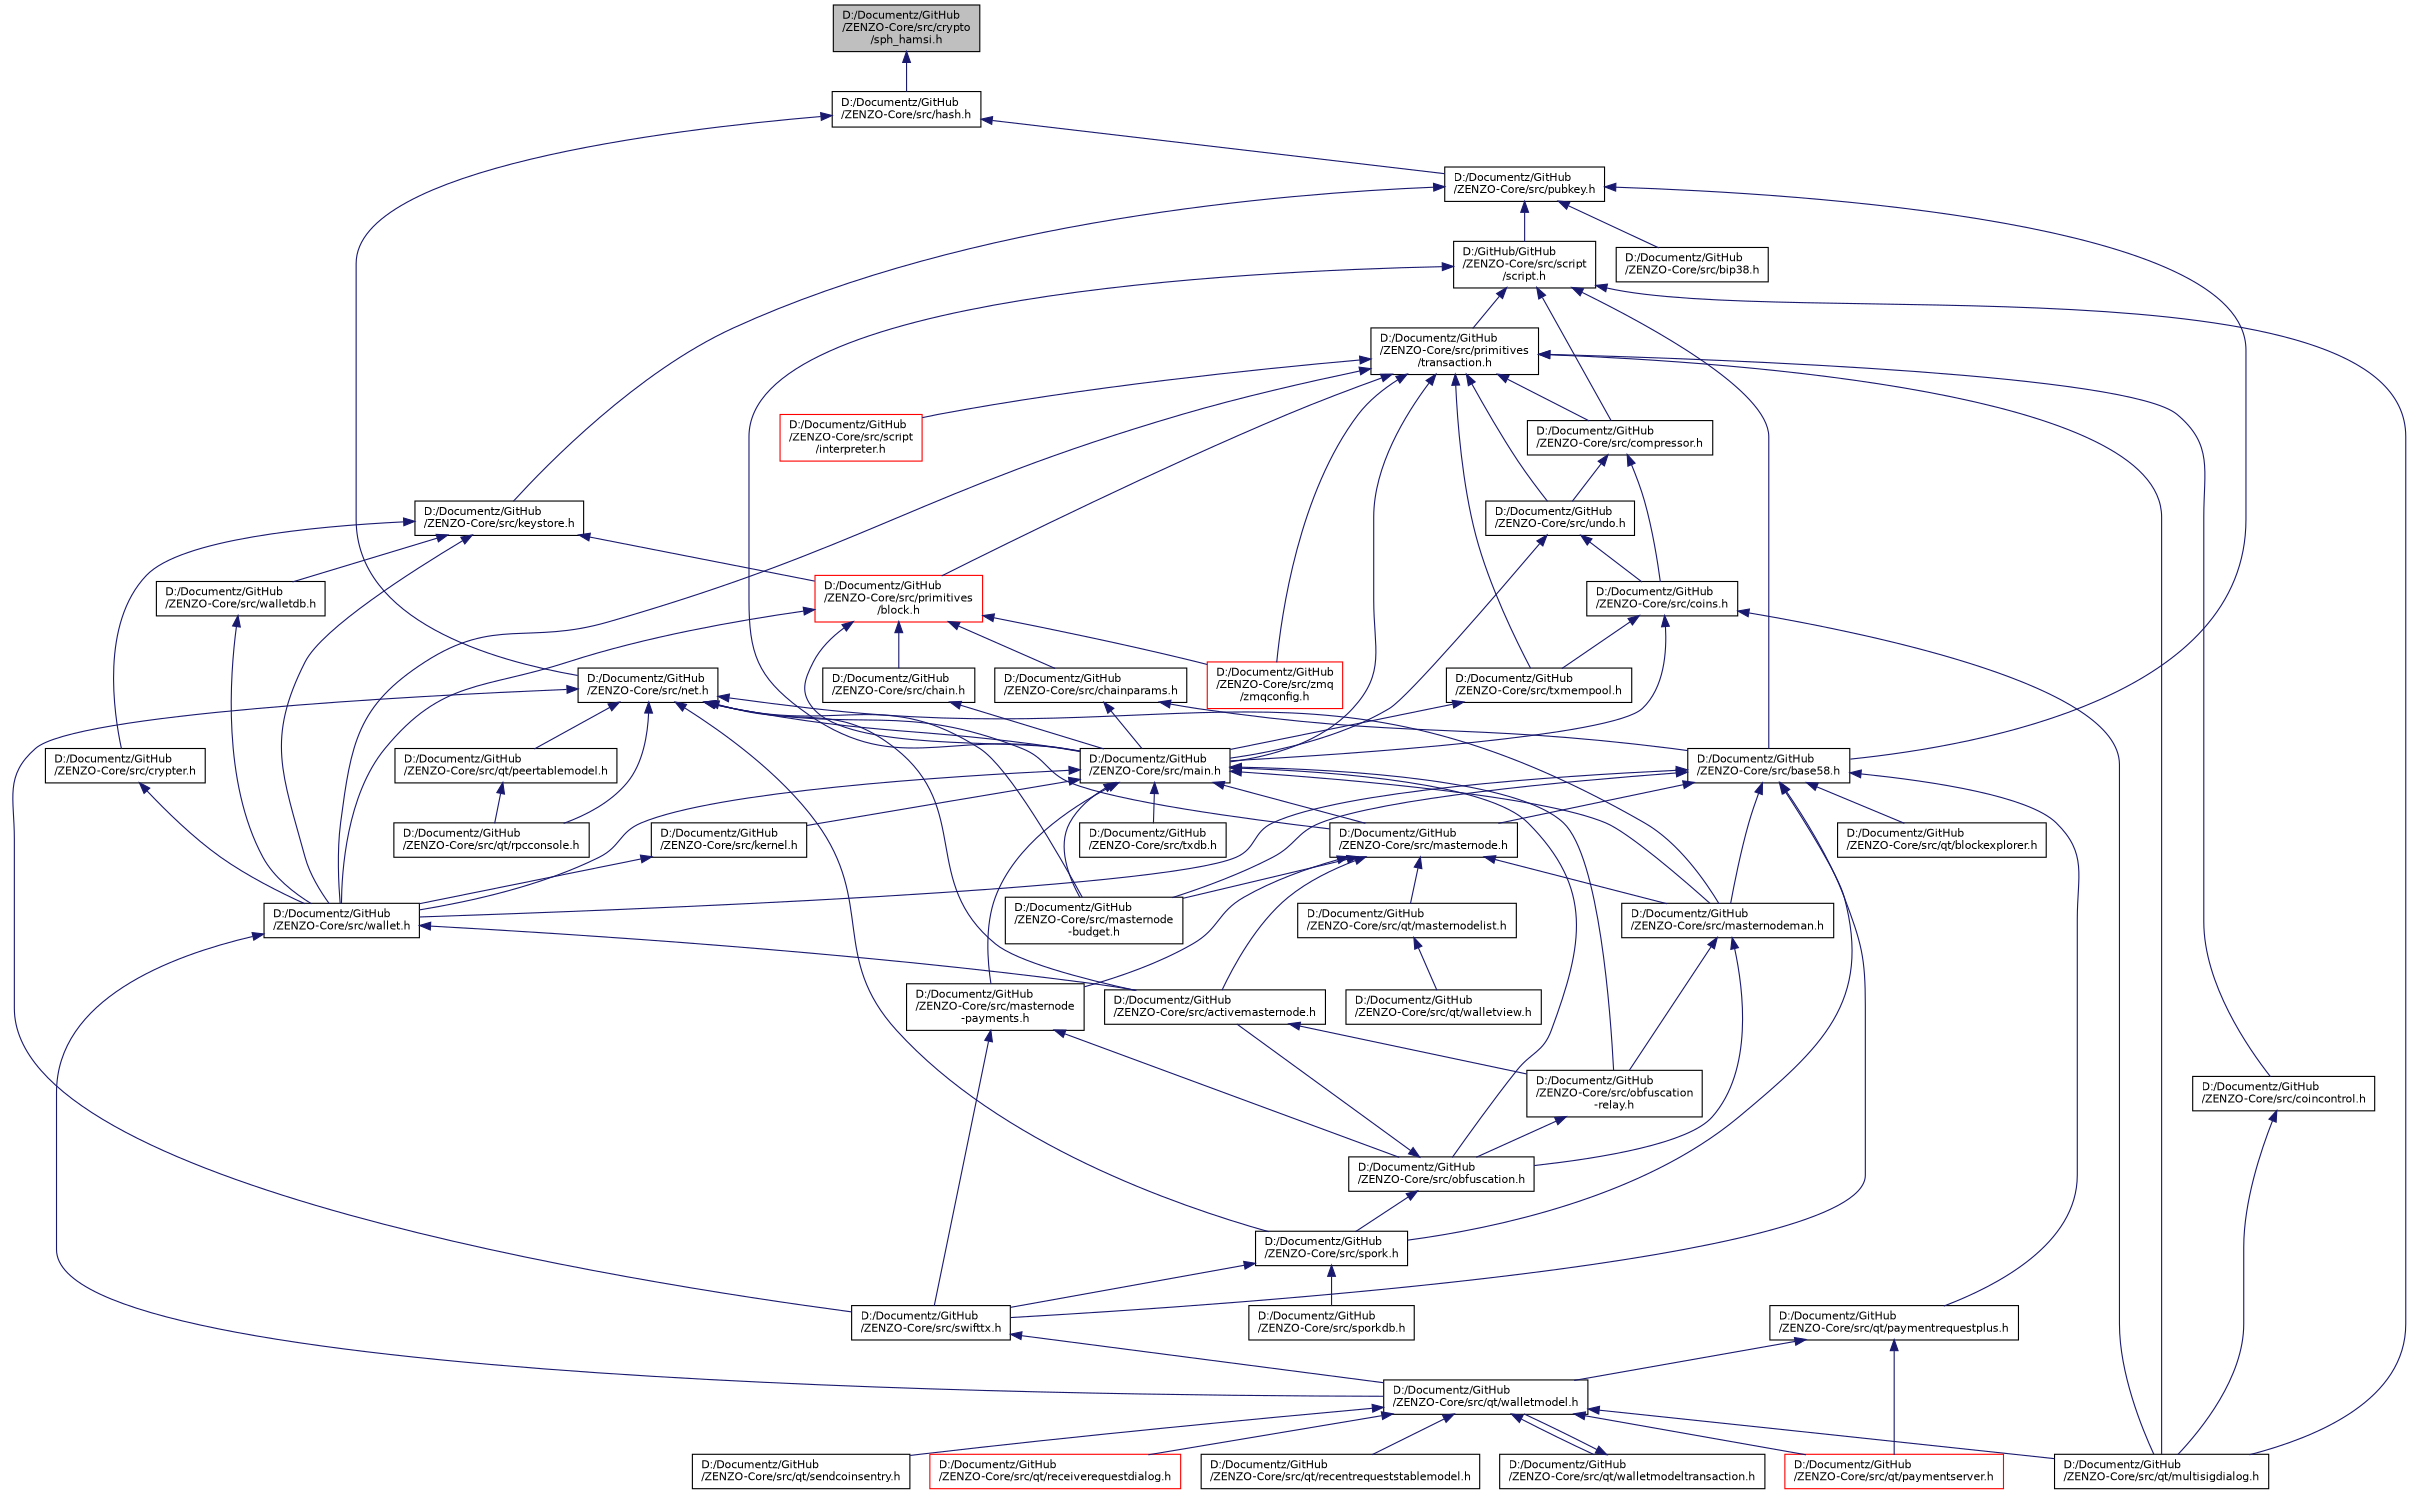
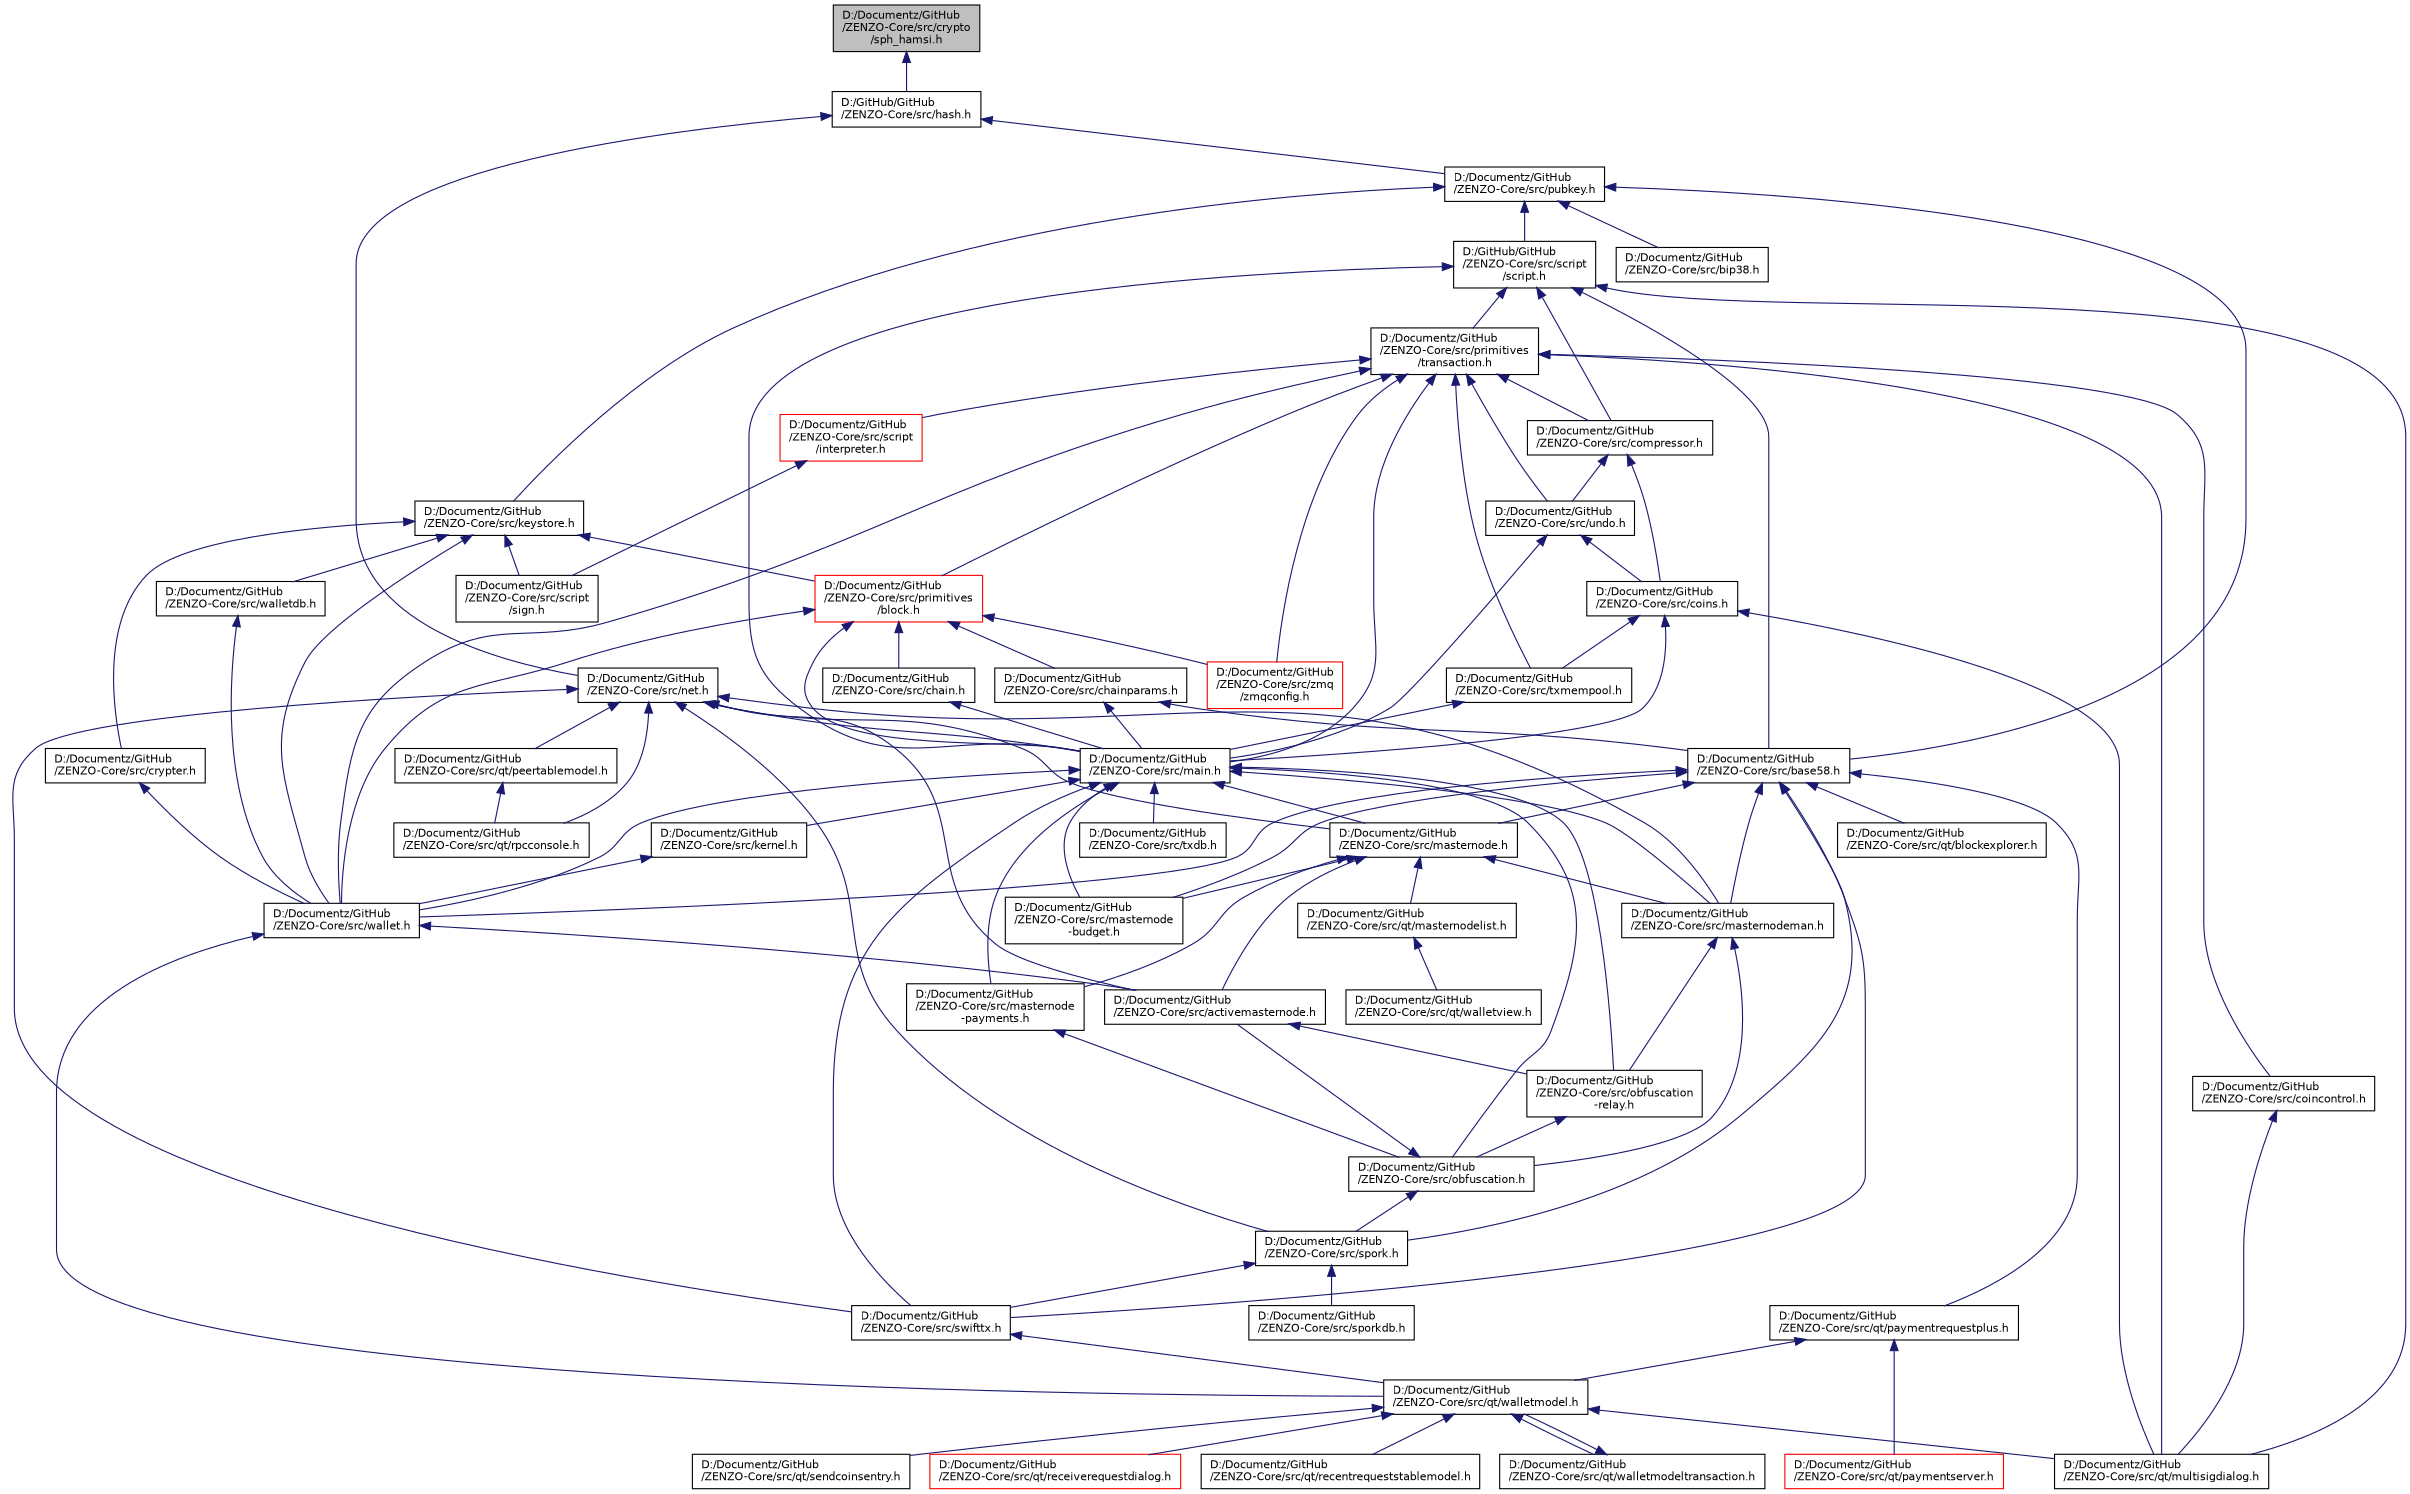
  digraph {
    node [color=black fillcolor=white fontname=Helvetica fontsize=10 shape=record style=filled]
    edge [color=midnightblue dir=back fontname=Helvetica fontsize=10 labelfontname=Helvetica labelfontsize=10 style=solid]
    n1 [fillcolor=grey75 fontcolor=black height=0.2 label="D:/Documentz/GitHub\l/ZENZO-Core/src/crypto\l/sph_hamsi.h" width=0.4]
-   n2 [height=0.2 label="D:/Documentz/GitHub\l/ZENZO-Core/src/hash.h" width=0.4]
+   n2 [height=0.2 label="D:/GitHub/GitHub\l/ZENZO-Core/src/hash.h" width=0.4]
    n3 [height=0.2 label="D:/Documentz/GitHub\l/ZENZO-Core/src/net.h" width=0.4]
    n4 [height=0.2 label="D:/Documentz/GitHub\l/ZENZO-Core/src/pubkey.h" width=0.4]
    n5 [height=0.2 label="D:/Documentz/GitHub\l/ZENZO-Core/src/main.h" width=0.4]
    n6 [height=0.2 label="D:/Documentz/GitHub\l/ZENZO-Core/src/spork.h" width=0.4]
    n7 [height=0.2 label="D:/Documentz/GitHub\l/ZENZO-Core/src/swifttx.h" width=0.4]
    n8 [height=0.2 label="D:/Documentz/GitHub\l/ZENZO-Core/src/activemasternode.h" width=0.4]
    n9 [height=0.2 label="D:/Documentz/GitHub\l/ZENZO-Core/src/masternode.h" width=0.4]
    n10 [height=0.2 label="D:/Documentz/GitHub\l/ZENZO-Core/src/masternodeman.h" width=0.4]
    n11 [height=0.2 label="D:/Documentz/GitHub\l/ZENZO-Core/src/masternode\l-budget.h" width=0.4]
    n12 [height=0.2 label="D:/Documentz/GitHub\l/ZENZO-Core/src/qt/peertablemodel.h" width=0.4]
    n13 [height=0.2 label="D:/Documentz/GitHub\l/ZENZO-Core/src/qt/rpcconsole.h" width=0.4]
    n14 [height=0.2 label="D:/GitHub/GitHub\l/ZENZO-Core/src/script\l/script.h" width=0.4]
    n15 [height=0.2 label="D:/Documentz/GitHub\l/ZENZO-Core/src/base58.h" width=0.4]
    n16 [height=0.2 label="D:/Documentz/GitHub\l/ZENZO-Core/src/keystore.h" width=0.4]
    n17 [height=0.2 label="D:/Documentz/GitHub\l/ZENZO-Core/src/bip38.h" width=0.4]
    n18 [height=0.2 label="D:/Documentz/GitHub\l/ZENZO-Core/src/txdb.h" width=0.4]
    n19 [height=0.2 label="D:/Documentz/GitHub\l/ZENZO-Core/src/obfuscation.h" width=0.4]
    n20 [height=0.2 label="D:/Documentz/GitHub\l/ZENZO-Core/src/obfuscation\l-relay.h" width=0.4]
    n21 [height=0.2 label="D:/Documentz/GitHub\l/ZENZO-Core/src/masternode\l-payments.h" width=0.4]
    n22 [height=0.2 label="D:/Documentz/GitHub\l/ZENZO-Core/src/kernel.h" width=0.4]
    n23 [height=0.2 label="D:/Documentz/GitHub\l/ZENZO-Core/src/wallet.h" width=0.4]
    n24 [height=0.2 label="D:/Documentz/GitHub\l/ZENZO-Core/src/sporkdb.h" width=0.4]
    n25 [height=0.2 label="D:/Documentz/GitHub\l/ZENZO-Core/src/qt/walletmodel.h" width=0.4]
    n26 [height=0.2 label="D:/Documentz/GitHub\l/ZENZO-Core/src/qt/masternodelist.h" width=0.4]
    n27 [height=0.2 label="D:/Documentz/GitHub\l/ZENZO-Core/src/qt/walletmodeltransaction.h" width=0.4]
    n28 [height=0.2 label="D:/Documentz/GitHub\l/ZENZO-Core/src/qt/multisigdialog.h" width=0.4]
    n29 [color=red height=0.2 label="D:/Documentz/GitHub\l/ZENZO-Core/src/qt/paymentserver.h" width=0.4]
    n30 [height=0.2 label="D:/Documentz/GitHub\l/ZENZO-Core/src/qt/sendcoinsentry.h" width=0.4]
    n31 [color=red height=0.2 label="D:/Documentz/GitHub\l/ZENZO-Core/src/qt/receiverequestdialog.h" width=0.4]
    n32 [height=0.2 label="D:/Documentz/GitHub\l/ZENZO-Core/src/qt/recentrequeststablemodel.h" width=0.4]
    n33 [height=0.2 label="D:/Documentz/GitHub\l/ZENZO-Core/src/qt/walletview.h" width=0.4]
    n34 [height=0.2 label="D:/Documentz/GitHub\l/ZENZO-Core/src/primitives\l/transaction.h" width=0.4]
    n35 [height=0.2 label="D:/Documentz/GitHub\l/ZENZO-Core/src/compressor.h" width=0.4]
    n36 [height=0.2 label="D:/Documentz/GitHub\l/ZENZO-Core/src/qt/paymentrequestplus.h" width=0.4]
    n37 [height=0.2 label="D:/Documentz/GitHub\l/ZENZO-Core/src/qt/blockexplorer.h" width=0.4]
    n38 [color=red height=0.2 label="D:/Documentz/GitHub\l/ZENZO-Core/src/primitives\l/block.h" width=0.4]
+   n39 [height=0.2 label="D:/Documentz/GitHub\l/ZENZO-Core/src/script\l/sign.h" width=0.4]
    n40 [height=0.2 label="D:/Documentz/GitHub\l/ZENZO-Core/src/crypter.h" width=0.4]
    n41 [height=0.2 label="D:/Documentz/GitHub\l/ZENZO-Core/src/walletdb.h" width=0.4]
    n42 [color=red height=0.2 label="D:/Documentz/GitHub\l/ZENZO-Core/src/zmq\l/zmqconfig.h" width=0.4]
    n43 [height=0.2 label="D:/Documentz/GitHub\l/ZENZO-Core/src/txmempool.h" width=0.4]
    n44 [height=0.2 label="D:/Documentz/GitHub\l/ZENZO-Core/src/undo.h" width=0.4]
    n45 [height=0.2 label="D:/Documentz/GitHub\l/ZENZO-Core/src/coincontrol.h" width=0.4]
    n46 [color=red height=0.2 label="D:/Documentz/GitHub\l/ZENZO-Core/src/script\l/interpreter.h" width=0.4]
    n47 [height=0.2 label="D:/Documentz/GitHub\l/ZENZO-Core/src/coins.h" width=0.4]
    n48 [height=0.2 label="D:/Documentz/GitHub\l/ZENZO-Core/src/chain.h" width=0.4]
    n49 [height=0.2 label="D:/Documentz/GitHub\l/ZENZO-Core/src/chainparams.h" width=0.4]
    n1 -> n2
    n2 -> n3
    n2 -> n4
    n3 -> n5
    n3 -> n6
    n3 -> n7
    n3 -> n8
    n3 -> n9
    n3 -> n10
-   n3 -> n11
    n3 -> n12
    n3 -> n13
    n4 -> n14
    n4 -> n15
    n4 -> n16
    n4 -> n17
-   n21 -> n7
+   n5 -> n7
    n5 -> n9
    n5 -> n10
    n5 -> n11
    n5 -> n18
    n5 -> n19
    n5 -> n20
    n5 -> n21
    n5 -> n22
    n5 -> n23
    n6 -> n7
    n6 -> n24
    n7 -> n25
    n8 -> n20
    n9 -> n8
    n9 -> n10
    n9 -> n11
    n9 -> n21
    n9 -> n26
    n10 -> n19
    n10 -> n20
    n12 -> n13
    n14 -> n5
    n14 -> n15
    n14 -> n28
    n14 -> n34
    n14 -> n35
    n15 -> n6
    n15 -> n7
    n15 -> n9
    n15 -> n10
    n15 -> n11
    n15 -> n23
    n15 -> n36
    n15 -> n37
    n16 -> n23
    n16 -> n38
+   n16 -> n39
    n16 -> n40
    n16 -> n41
    n19 -> n6
    n19 -> n8
    n20 -> n19
    n21 -> n19
    n22 -> n23
    n23 -> n8
    n23 -> n25
    n25 -> n27
    n25 -> n28
-   n25 -> n29
    n25 -> n30
    n25 -> n31
    n25 -> n32
    n26 -> n33
    n27 -> n25
    n34 -> n5
    n34 -> n23
    n34 -> n28
    n34 -> n35
    n34 -> n38
    n34 -> n42
    n34 -> n43
    n34 -> n44
    n34 -> n45
    n34 -> n46
    n35 -> n44
    n35 -> n47
    n36 -> n25
    n36 -> n29
    n38 -> n5
    n38 -> n23
    n38 -> n42
    n38 -> n48
    n38 -> n49
    n40 -> n23
    n41 -> n23
    n43 -> n5
    n44 -> n5
    n44 -> n47
    n45 -> n28
+   n46 -> n39
    n47 -> n5
    n47 -> n28
    n47 -> n43
    n48 -> n5
    n49 -> n5
    n49 -> n15
  }
